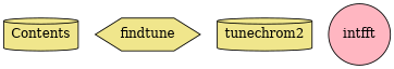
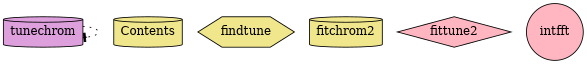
  digraph {
    node [style=filled fillcolor=khaki shape=cylinder]
+   tunechrom [fillcolor=plum]
    Contents
    findtune [shape=hexagon]
-   fitchrom2 [label=tunechrom2]
+   fitchrom2
+   fittune2 [fillcolor=lightpink shape=diamond]
    intfft [fillcolor=lightpink shape=circle]
+   tunechrom -> tunechrom [style=dotted arrowhead=tee]
  }
